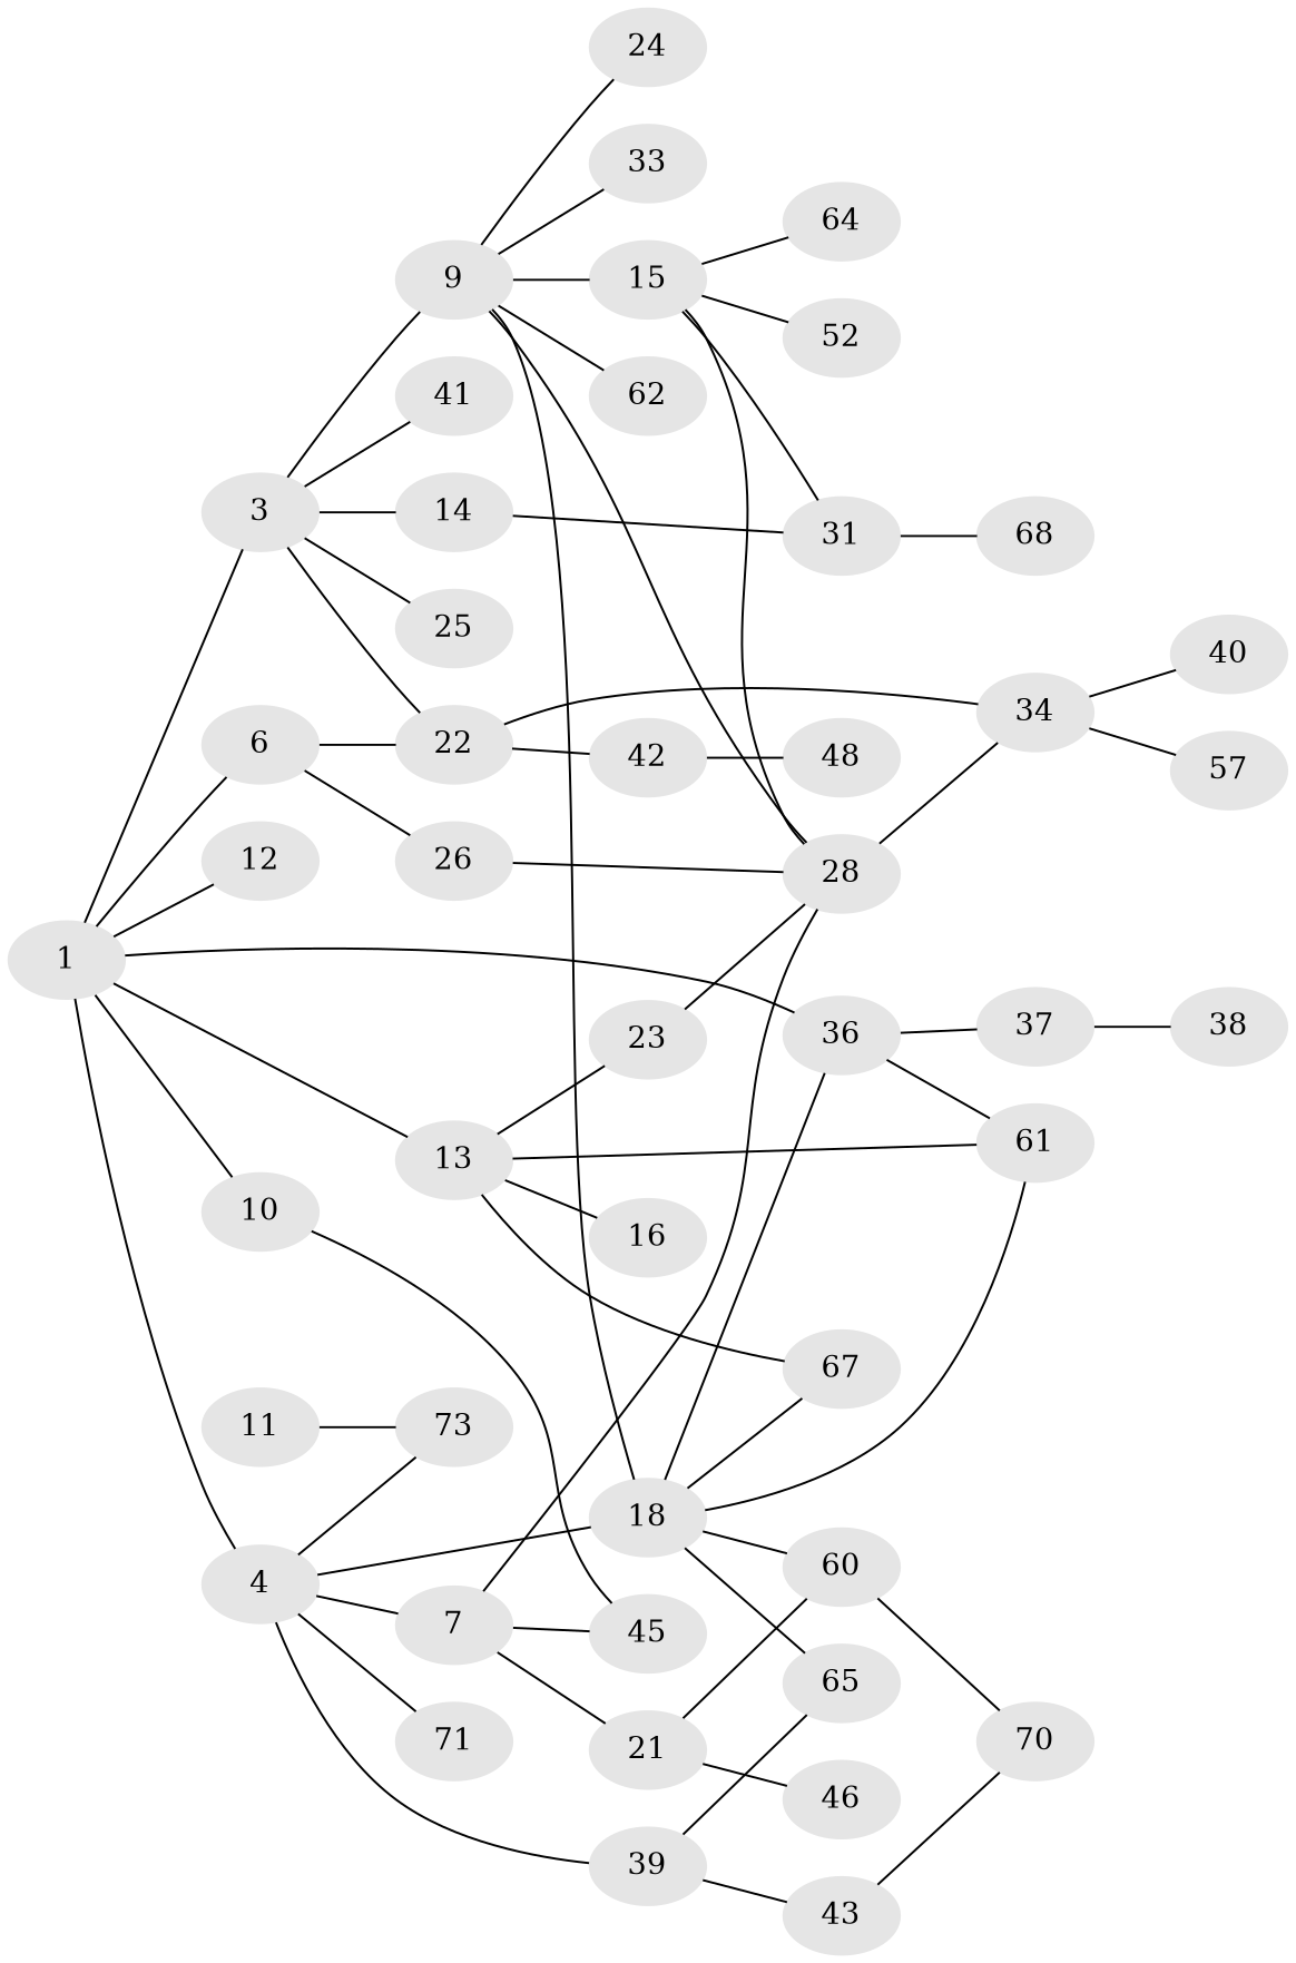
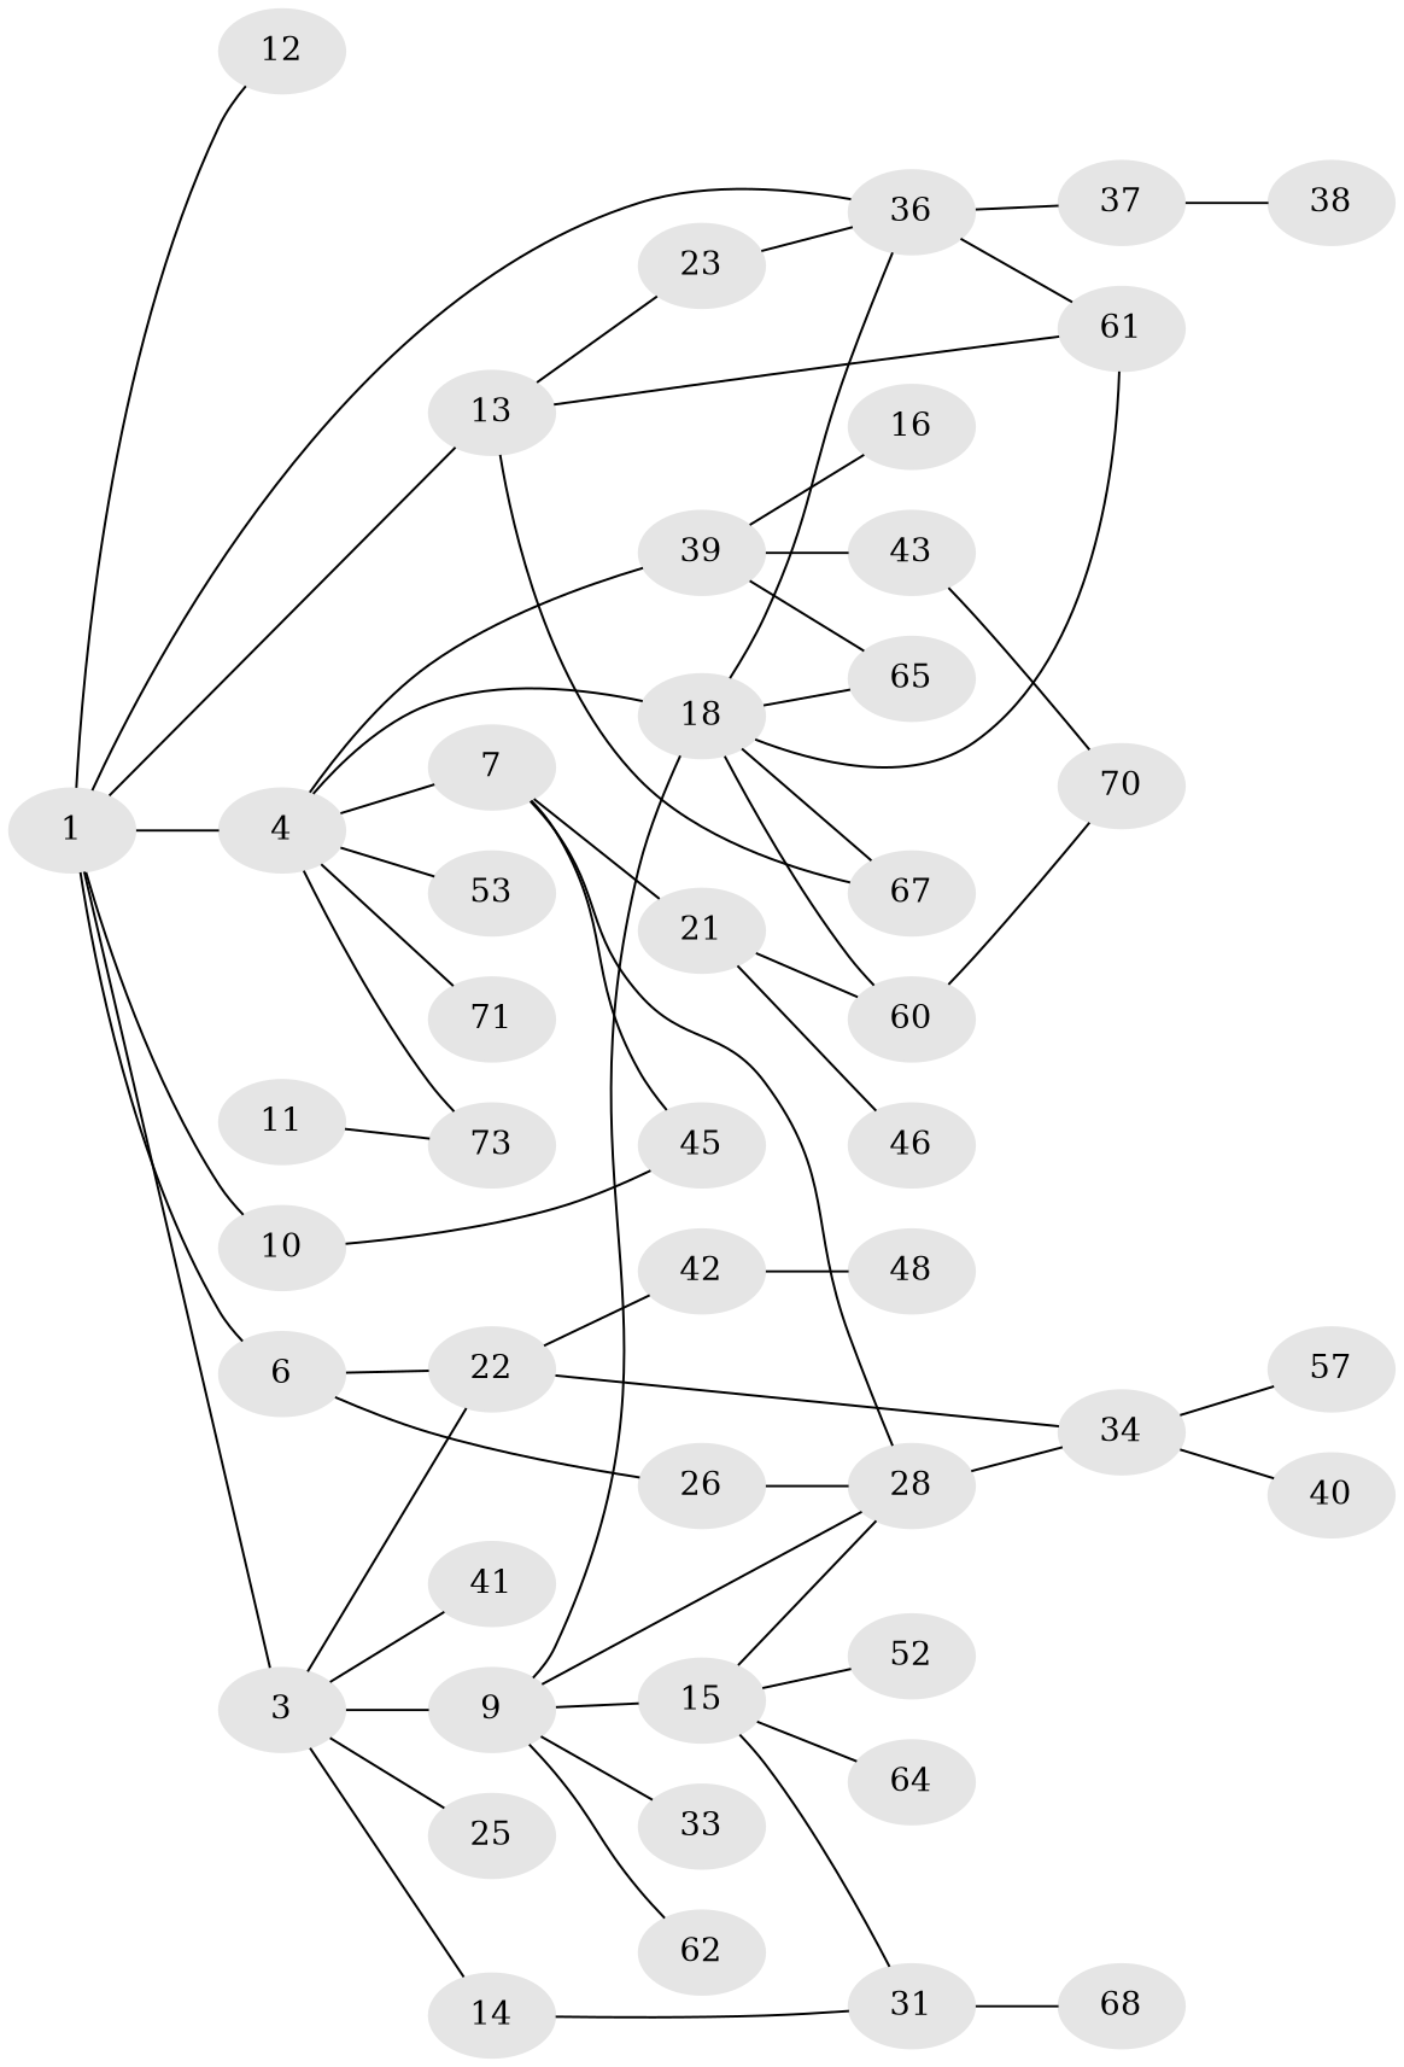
  graph {
    rankdir=LR
    node [color=gray90 style=filled]
    1 [super="+2"]
    3 [super="+8"]
    4 [super="+5"]
    6
    10 [super="+20"]
    12
    13 [super="+59"]
    36 [super="+54"]
    9 [super="+49"]
    14 [super="+19"]
    22 [super="+27"]
    25
    41
    7 [super="+58"]
    18 [super="+30"]
    39 [super="+66"]
+   53
    71
    73
    26 [super="+29"]
    45
    16
    23
    61
    67 [super="+69"]
    37
    28 [super="+55"]
    15 [super="+72"]
-   24
    33
    62
    31 [super="+47"]
    34 [super="+35"]
    42 [super="+56"]
    21 [super="+44"]
    60 [super="+63"]
    65
    43 [super="+51"]
    11 [super="+32"]
    46
    52
    64
    68
    40
    57
    70
    48
    38 [super="+50"]
    1 -- 3
    1 -- 4
    1 -- 6
    1 -- 10
    1 -- 12
    1 -- 13
    1 -- 36
    3 -- 9 [weight=2]
    3 -- 14
    3 -- 22
    3 -- 25
    3 -- 41
    4 -- 7
    4 -- 18
    4 -- 39
+   4 -- 53
    4 -- 71
    4 -- 73
    6 -- 22
    6 -- 26
    10 -- 45
-   13 -- 16 [weight=2]
+   39 -- 16 [weight=2]
    13 -- 23
    13 -- 61
    13 -- 67
    36 -- 61
    36 -- 37
    9 -- 18
    9 -- 28
    9 -- 15
-   9 -- 24
    9 -- 33
    9 -- 62
    14 -- 31
    22 -- 34
    22 -- 42
    7 -- 45
    7 -- 28
    7 -- 21
    18 -- 36
    18 -- 61
    18 -- 67
    18 -- 60
    18 -- 65
    39 -- 65
    39 -- 43
    26 -- 28
-   23 -- 28
+   23 -- 36
    37 -- 38
    28 -- 34
    15 -- 28
    15 -- 31
    15 -- 52
    15 -- 64
    31 -- 68
    34 -- 40
    34 -- 57
    42 -- 48
    21 -- 60
    21 -- 46
    60 -- 70
    43 -- 70
    11 -- 73
  }
